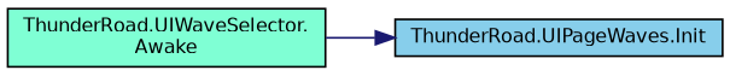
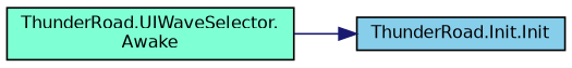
  digraph {
    rankdir=LR
    node [color=black fontname=Helvetica fontsize=10 shape=record style=filled]
    n1 [fillcolor=aquamarine fontcolor=black height=0.2 label="ThunderRoad.UIWaveSelector.\lAwake" width=0.4]
-   n2 [fillcolor=skyblue height=0.2 label="ThunderRoad.UIPageWaves.Init" width=0.4]
+   n2 [fillcolor=skyblue height=0.2 label="ThunderRoad.Init.Init" width=0.4]
    n1 -> n2 [color=midnightblue fontname=Helvetica fontsize=10 labelfontname=Helvetica labelfontsize=10 style=solid]
  }
